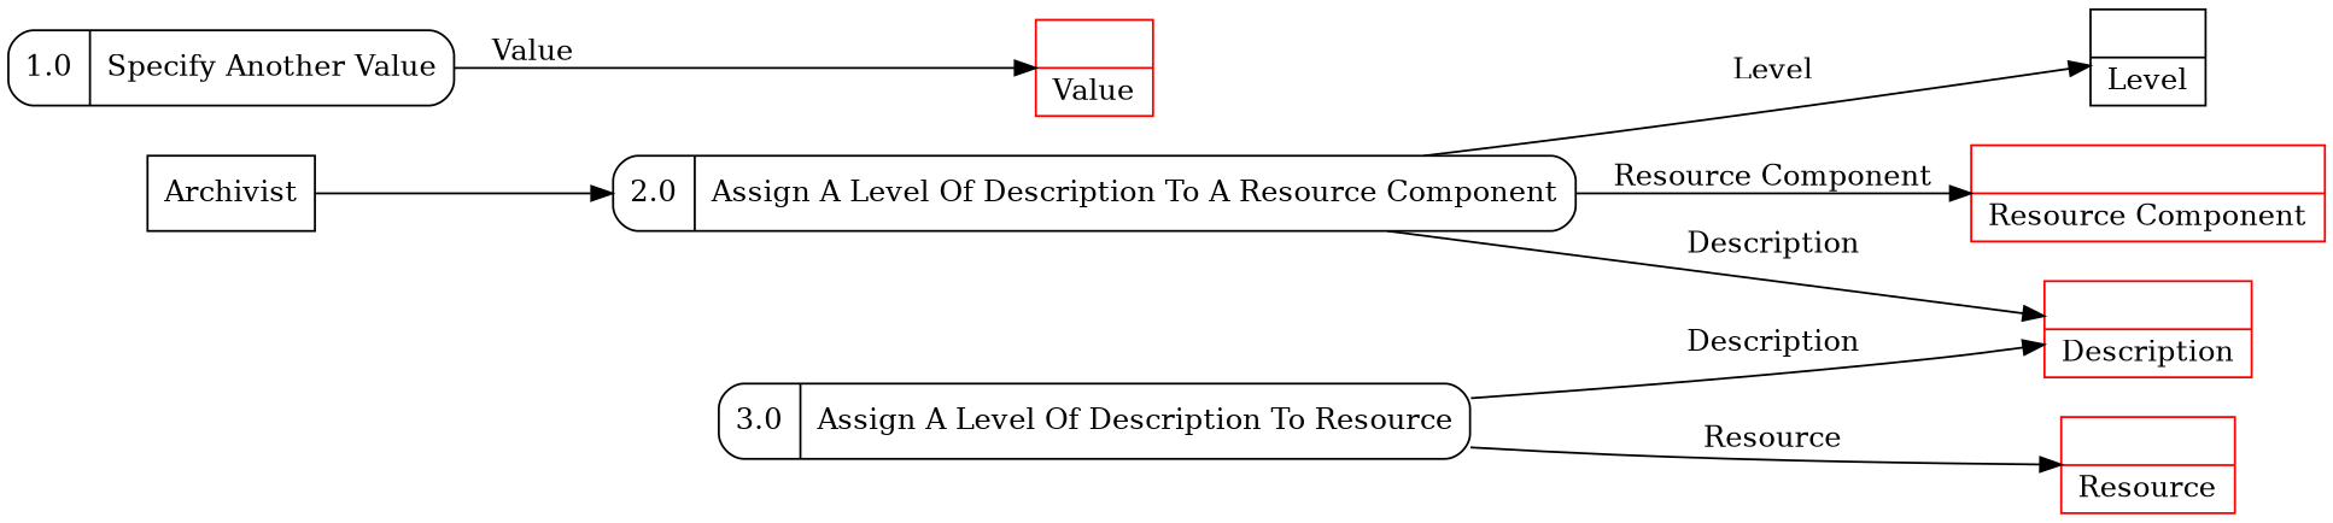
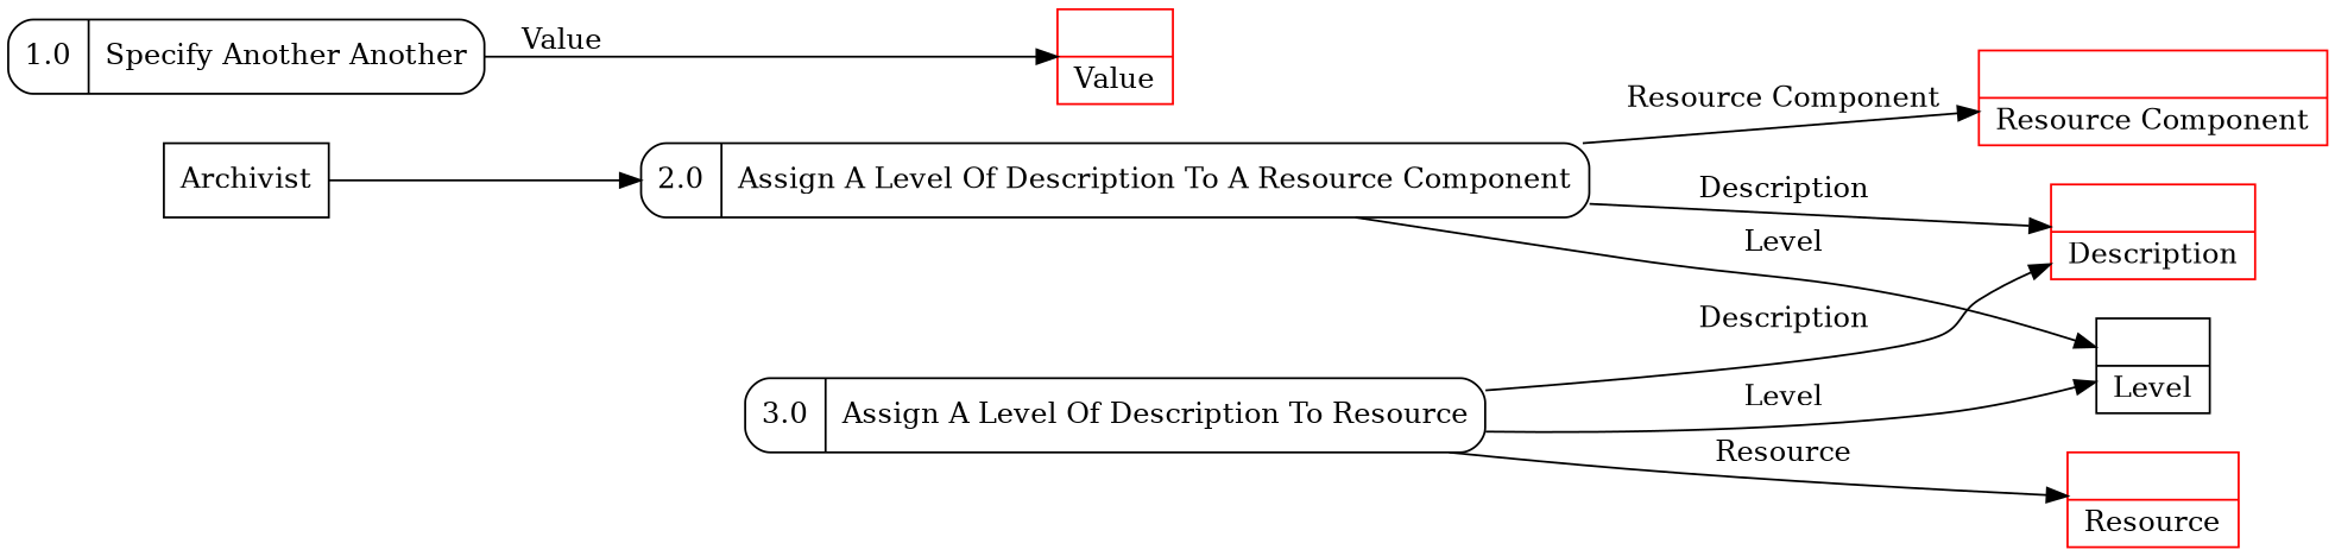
  digraph {
    rankdir=LR
    node [shape=record]
    n1 [color=red label="<f0>  |<f1> Resource Component "]
    n2 [color=red label="<f0>  |<f1> Description "]
    n3 [color=red label="<f0>  |<f1> Value "]
    n4 [label="<f0>  |<f1> Level "]
    n5 [color=red label="<f0>  |<f1> Resource "]
    n6 [label=Archivist shape=box]
    n7 [label="{<f0> 2.0|<f1> Assign A Level Of Description To A Resource Component }" shape=Mrecord]
    n8 [label="{<f0> 3.0|<f1> Assign A Level Of Description To Resource }" shape=Mrecord]
-   n9 [label="{<f0> 1.0|<f1> Specify Another Value }" shape=Mrecord]
+   n9 [label="{<f0> 1.0|<f1> Specify Another Another }" shape=Mrecord]
    n6 -> n7
    n7 -> n1 [label="Resource Component"]
    n7 -> n2 [label=Description]
    n7 -> n4 [label=Level]
    n8 -> n2 [label=Description]
+   n8 -> n4 [label=Level]
    n8 -> n5 [label=Resource]
    n9 -> n3 [label=Value]
  }
